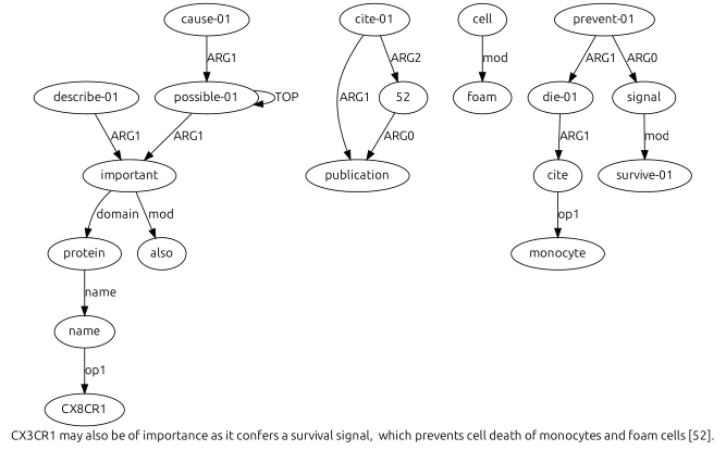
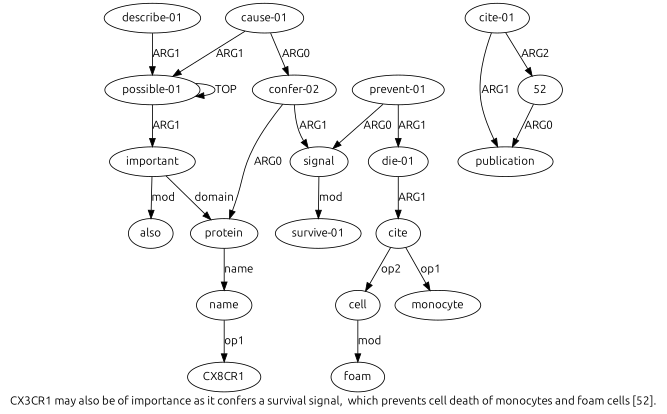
  digraph {
    fontname=Ubuntu
    label="CX3CR1 may also be of importance as it confers a survival signal,  which prevents cell death of monocytes and foam cells [52]."
    node [color=black fontname=Ubuntu gold_ind=-1 test_ind=-1]
    edge [color=black fontname=Ubuntu gold_label=ARG1 test_label=ARG1]
    n1 [gold_ind=15 gold_label="describe-01" label="describe-01" test_ind=15 test_label="describe-01"]
    n2 [gold_ind=0 gold_label="possible-01" label="possible-01" test_ind=0 test_label="possible-01"]
    n3 [gold_ind=16 gold_label=publication label=publication test_ind=16 test_label=publication]
    n4 [gold_ind=1 gold_label=important label=important test_ind=1 test_label=important]
    n5 [gold_ind=2 gold_label=protein label=protein test_ind=2 test_label=protein]
    n6 [gold_ind=4 gold_label=also label=also test_ind=4 test_label=also]
    n7 [gold_ind=14 gold_label=foam label=foam test_ind=14 test_label=foam]
    n8 [gold_ind=17 gold_label="cite-01" label="cite-01" test_ind=17 test_label="cite-01"]
    n9 [gold_label=52 label=52 test_label=52]
    n10 [gold_ind=11 gold_label=and label=cite test_ind=11 test_label=and]
    n11 [gold_ind=13 gold_label=cell label=cell test_ind=13 test_label=cell]
    n12 [gold_ind=12 gold_label=monocyte label=monocyte test_ind=12 test_label=monocyte]
    n13 [gold_ind=10 gold_label="die-01" label="die-01" test_ind=10 test_label="die-01"]
    n14 [gold_label=CX3CR1 label=CX8CR1 test_label=CX3CR1]
    n15 [gold_ind=3 gold_label=name label=name test_ind=3 test_label=name]
    n16 [gold_ind=5 gold_label="cause-01" label="cause-01" test_ind=5 test_label="cause-01"]
+   n17 [gold_ind=6 gold_label="confer-02" label="confer-02" test_ind=6 test_label="confer-02"]
    n18 [gold_ind=7 gold_label=signal label=signal test_ind=7 test_label=signal]
    n19 [gold_ind=8 gold_label="survive-01" label="survive-01" test_ind=8 test_label="survive-01"]
    n20 [gold_ind=9 gold_label="prevent-01" label="prevent-01" test_ind=9 test_label="prevent-01"]
-   n1 -> n4 [label=ARG1]
+   n1 -> n2 [label=ARG1]
    n2 -> n2 [gold_label=TOP label=TOP test_label=TOP]
    n2 -> n4 [label=ARG1]
    n4 -> n5 [gold_label=domain label=domain test_label=domain]
    n4 -> n6 [gold_label=mod label=mod test_label=mod]
    n5 -> n15 [gold_label=name label=name test_label=name]
    n8 -> n3 [label=ARG1]
    n8 -> n9 [gold_label=ARG2 label=ARG2 test_label=ARG2]
    n9 -> n3 [gold_label=ARG0 label=ARG0 test_label=ARG0]
+   n10 -> n11 [gold_label=op2 label=op2 test_label=op2]
    n10 -> n12 [gold_label=op1 label=op1 test_label=op1]
    n11 -> n7 [gold_label=mod label=mod test_label=mod]
    n13 -> n10 [label=ARG1]
    n15 -> n14 [gold_label=op1 label=op1 test_label=op1]
    n16 -> n2 [label=ARG1]
+   n16 -> n17 [gold_label=ARG0 label=ARG0 test_label=ARG0]
+   n17 -> n5 [gold_label=ARG0 label=ARG0 test_label=ARG0]
+   n17 -> n18 [label=ARG1]
    n18 -> n19 [gold_label=mod label=mod test_label=mod]
    n20 -> n13 [label=ARG1]
    n20 -> n18 [gold_label=ARG0 label=ARG0 test_label=ARG0]
  }
